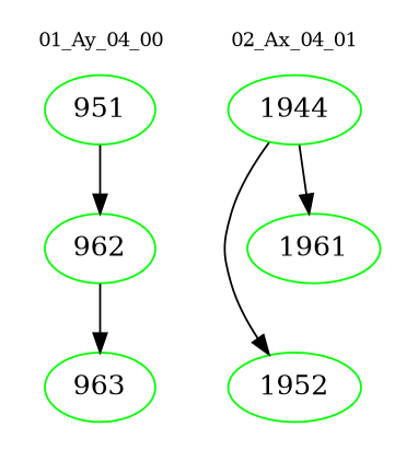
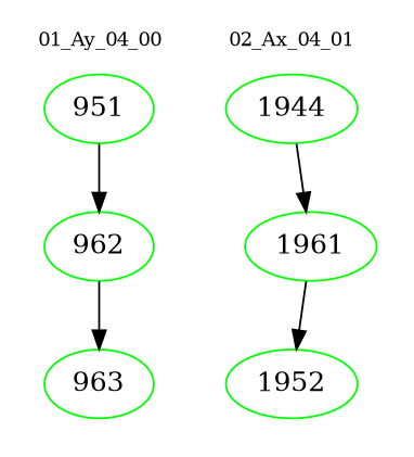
  digraph {
    node [color=green]
    edge [color=black]
    n1 [label=951]
    n2 [label=963]
    n3 [label=962]
    n4 [label=1944]
    n5 [label=1952]
    n6 [label=1961]
    subgraph cluster_1 {
      color=white
      fontsize=10
      label="01_Ay_04_00"
      n1
      n2
      n3
    }
    subgraph cluster_2 {
      color=white
      fontsize=10
      label="02_Ax_04_01"
      n4
      n5
      n6
    }
    n1 -> n3
    n3 -> n2
-   n4 -> n5
+   n6 -> n5
    n4 -> n6
  }
